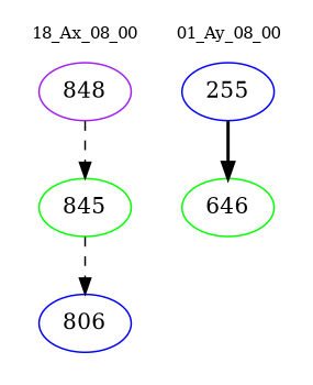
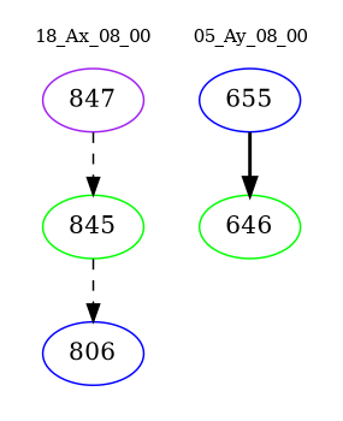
  digraph {
    node [color=green]
    edge [color=black style=dashed]
-   n1 [color=purple label=848]
+   n1 [color=purple label=847]
    n2 [label=845]
    n3 [color=blue label=806]
-   n4 [color=blue label=255]
+   n4 [color=blue label=655]
    n5 [label=646]
    subgraph cluster_1 {
      color=white
      fontsize=10
      label="18_Ax_08_00"
      n1
      n2
      n3
    }
    subgraph cluster_2 {
      color=white
      fontsize=10
-     label="01_Ay_08_00"
+     label="05_Ay_08_00"
      n4
      n5
    }
    n1 -> n2
    n2 -> n3
    n4 -> n5 [style=bold]
  }
